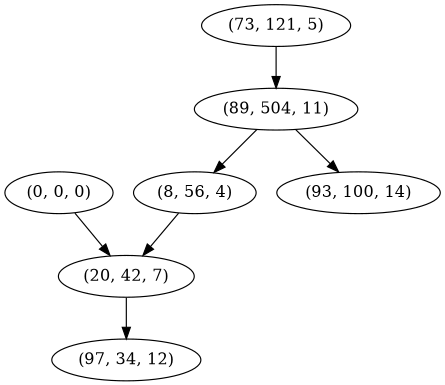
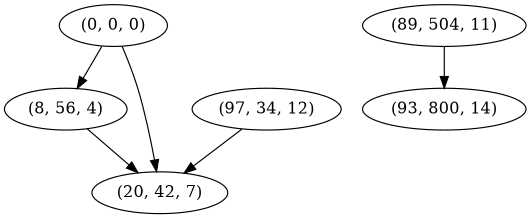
  digraph {
    "(0, 0, 0)"
    "(8, 56, 4)"
    "(20, 42, 7)"
    n4 [label="(89, 504, 11)"]
-   "(73, 121, 5)"
    n6 [label="(97, 34, 12)"]
-   "(93, 100, 14)"
-   n4 -> "(8, 56, 4)"
+   "(93, 100, 14)" [label="(93, 800, 14)"]
+   "(0, 0, 0)" -> "(8, 56, 4)"
    "(0, 0, 0)" -> "(20, 42, 7)"
    "(8, 56, 4)" -> "(20, 42, 7)"
-   "(20, 42, 7)" -> n6
+   n6 -> "(20, 42, 7)"
    n4 -> "(93, 100, 14)"
-   "(73, 121, 5)" -> n4
  }
